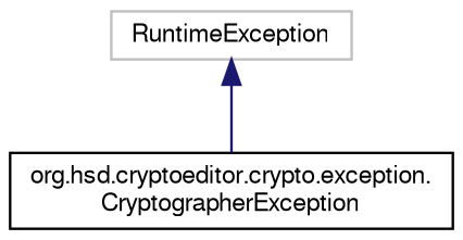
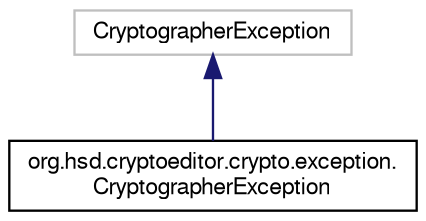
  digraph {
    rankdir=TB
    node [fontname=FreeSans fontsize=10 shape=record]
-   n1 [color=grey75 height=0.2 label=RuntimeException width=0.4]
+   n1 [color=grey75 height=0.2 label=CryptographerException width=0.4]
    n2 [color=black height=0.2 label="org.hsd.cryptoeditor.crypto.exception.\lCryptographerException" width=0.4]
    n1 -> n2 [color=midnightblue dir=back fontname=FreeSans fontsize=10 labelfontname=FreeSans labelfontsize=10 style=solid]
  }
